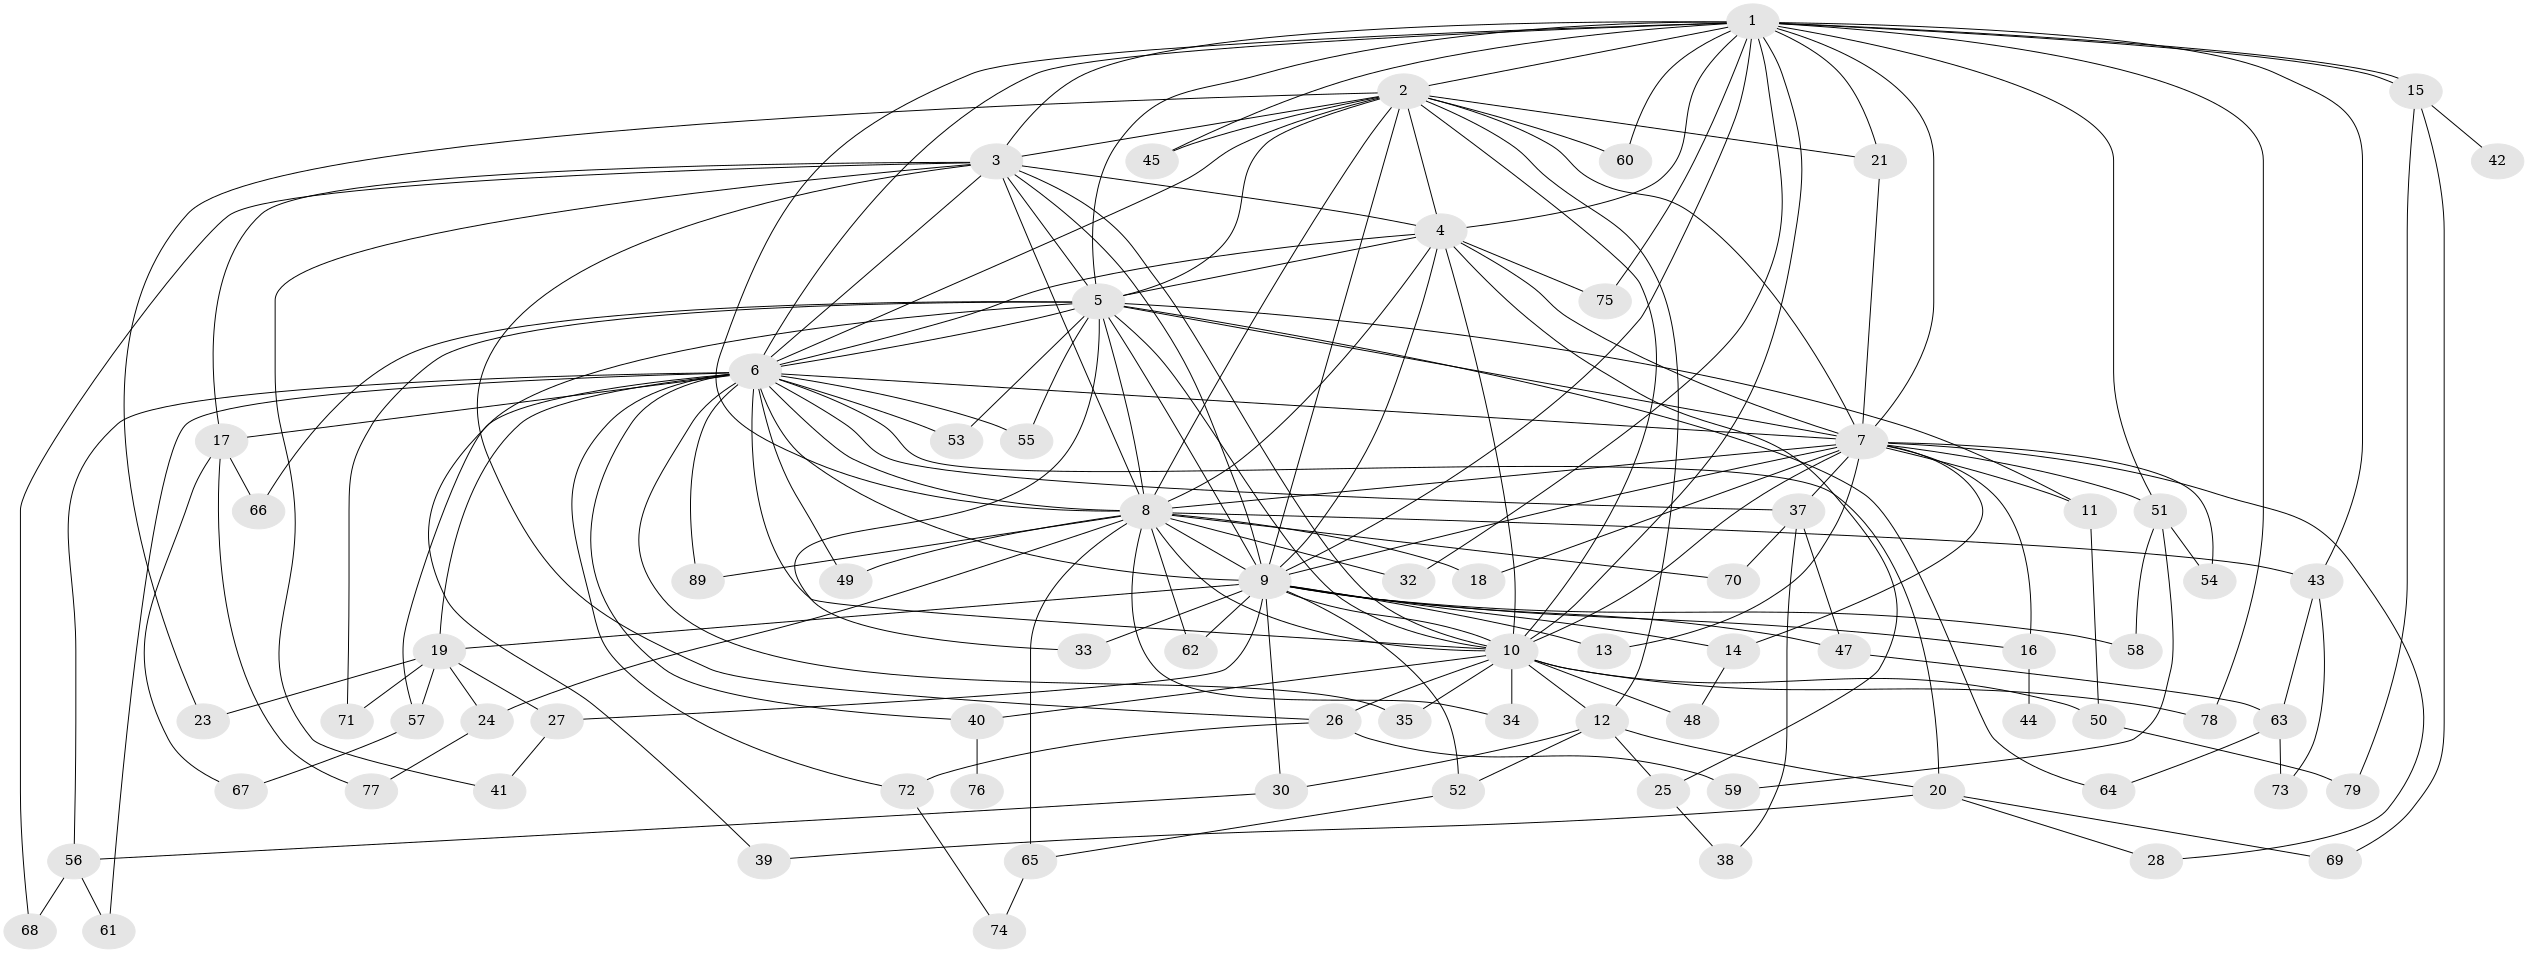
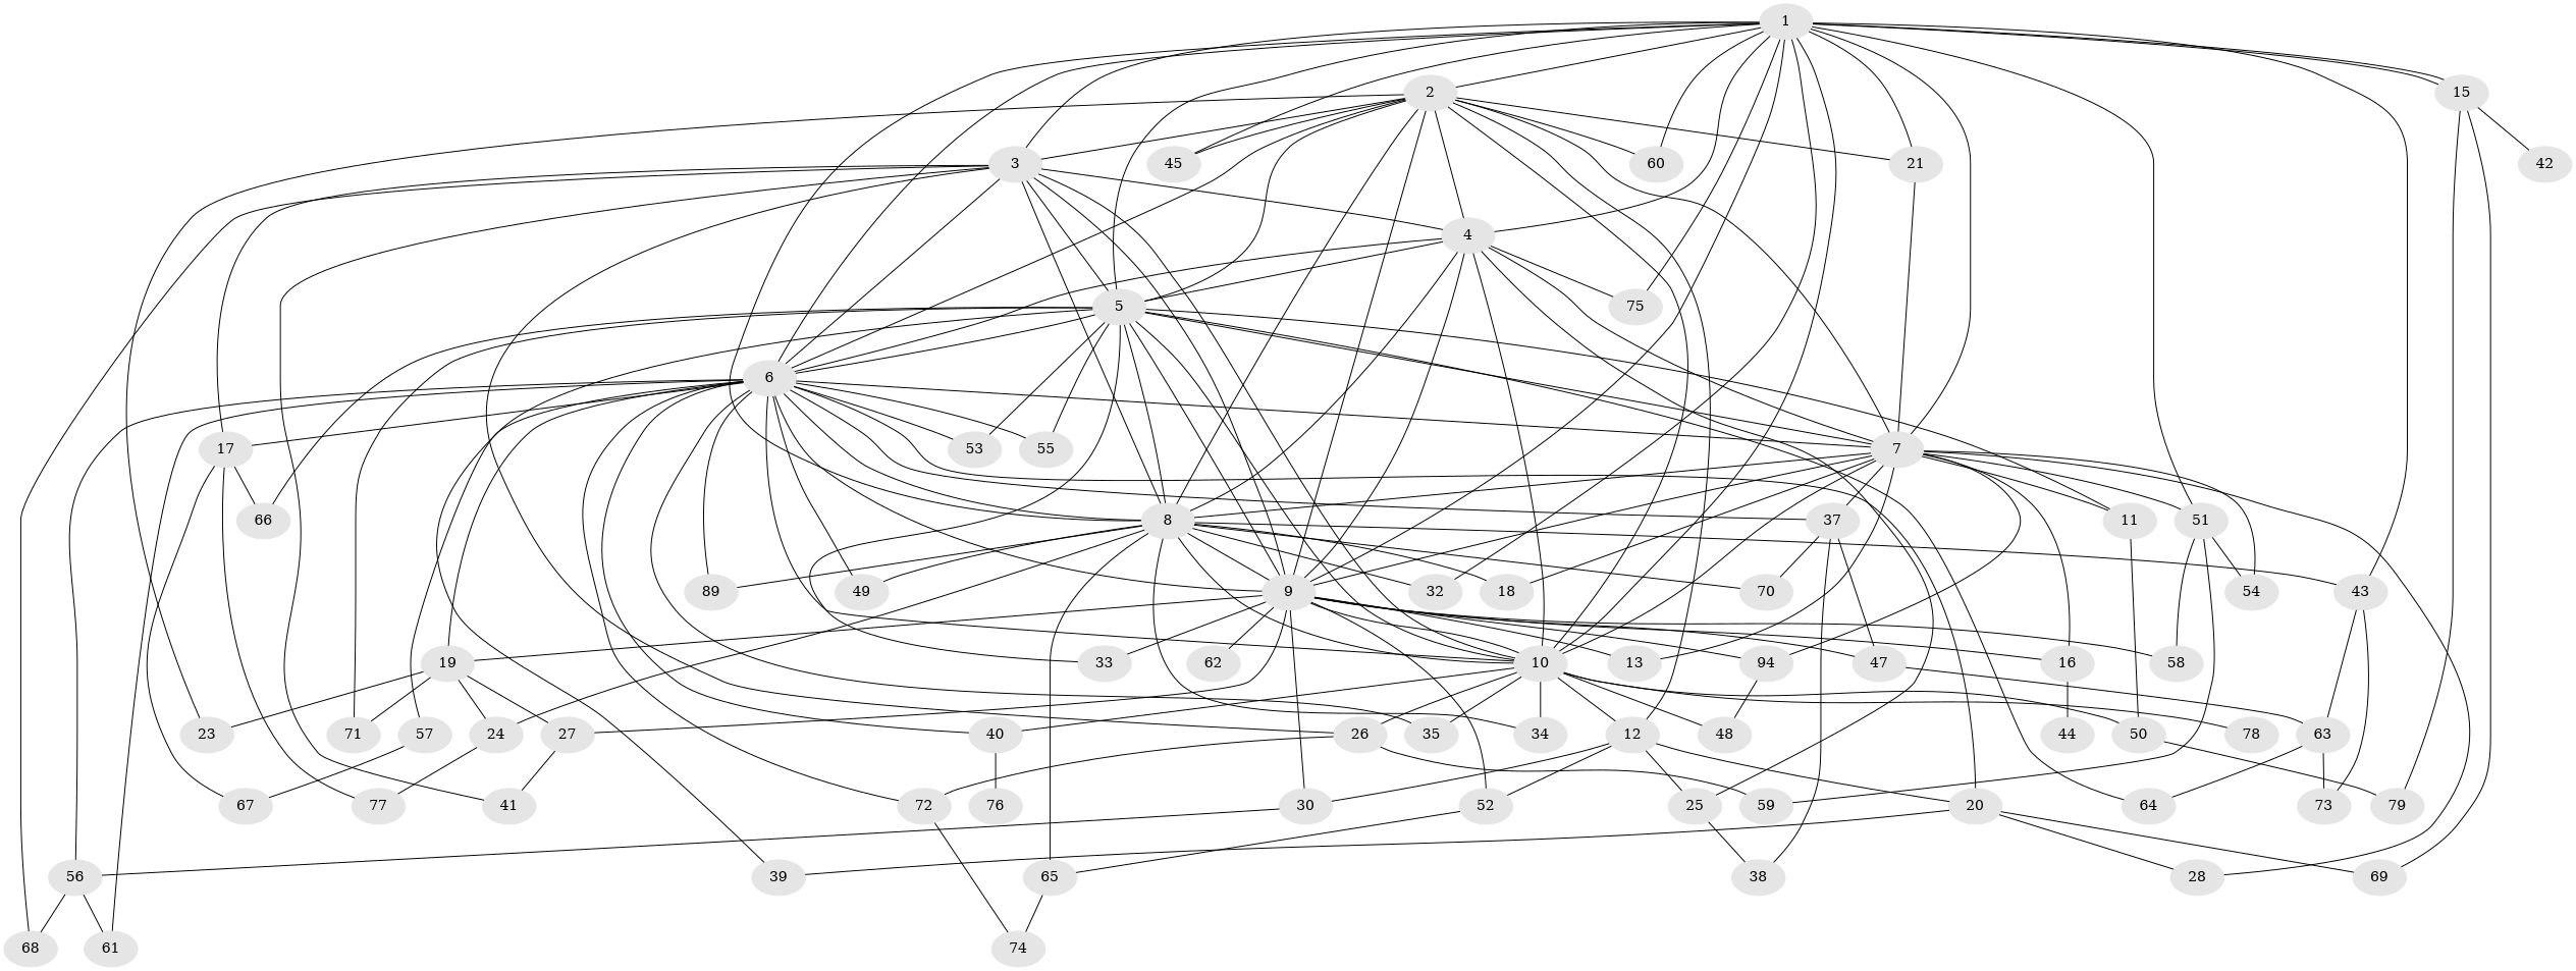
  graph {
    node [color=gray90 style=filled]
    1
    2
    3
    4
    5
    6
    7
    8
    9
    10
    15
    21
    32
    43
    45
    51
    60
    75
    78
    12
    23
    17
    26
    41
    68
    25
    11
    33
    39
    53
    55
    64
    66
    71
    19
    20
    n37 [label=89]
    35
    37
    40
    49
    56
    57
    61
    72
    13
-   14
+   14 [label=94]
    16
    18
    28
    54
    24
    34
    62
    65
    70
    27
    30
    47
    52
    58
    48
    50
    42
    69
    79
    63
    73
    59
    67
    77
    38
    76
    74
    44
    1 -- 2
    1 -- 3
    1 -- 4
    1 -- 5
    1 -- 6
    1 -- 7
    1 -- 8
    1 -- 9
    1 -- 10
    1 -- 15
    1 -- 15
    1 -- 21
    1 -- 32
    1 -- 43
    1 -- 45
    1 -- 51
    1 -- 60
    1 -- 75
-   1 -- 78
    2 -- 3
    2 -- 4
    2 -- 5
    2 -- 6
    2 -- 7
    2 -- 8
    2 -- 9
    2 -- 10
    2 -- 21
    2 -- 45
    2 -- 60
    2 -- 12
    2 -- 23
    3 -- 4
    3 -- 5
    3 -- 6
    3 -- 8
    3 -- 9
    3 -- 10
    3 -- 17
    3 -- 26
    3 -- 41
    3 -- 68
    4 -- 5
    4 -- 6
    4 -- 7
    4 -- 8
    4 -- 9
    4 -- 10
    4 -- 75
    4 -- 25
    5 -- 6
    5 -- 7
    5 -- 8
    5 -- 9
    5 -- 10
    5 -- 11
    5 -- 33
    5 -- 39
    5 -- 53
    5 -- 55
    5 -- 64
    5 -- 66
    5 -- 71
    6 -- 7
    6 -- 8
    6 -- 9
    6 -- 10
    6 -- 17
    6 -- 53
    6 -- 55
    6 -- 19
    6 -- 20
    6 -- n37
    6 -- 35
    6 -- 37
    6 -- 40
    6 -- 49
    6 -- 56
    6 -- 57
    6 -- 61
    6 -- 72
    7 -- 8
    7 -- 9
    7 -- 10
    7 -- 51
    7 -- 11
    7 -- 37
    7 -- 13
    7 -- 14
    7 -- 16
    7 -- 18
    7 -- 28
    7 -- 54
    8 -- 9
    8 -- 10
    8 -- 32
    8 -- 43
    8 -- n37
    8 -- 49
    8 -- 18
    8 -- 24
    8 -- 34
-   8 -- 62
    8 -- 65
    8 -- 70
    9 -- 10
    9 -- 33
    9 -- 19
    9 -- 13
    9 -- 14
    9 -- 16
    9 -- 62
    9 -- 27
    9 -- 30
    9 -- 47
    9 -- 52
    9 -- 58
    10 -- 78
    10 -- 12
    10 -- 26
    10 -- 35
    10 -- 40
    10 -- 34
    10 -- 48
    10 -- 50
    15 -- 42
    15 -- 69
    15 -- 79
    21 -- 7
    43 -- 63
    43 -- 73
    51 -- 54
    51 -- 58
    51 -- 59
    12 -- 25
    12 -- 20
    12 -- 30
    12 -- 52
    17 -- 66
    17 -- 67
    17 -- 77
    26 -- 72
    26 -- 59
    25 -- 38
    11 -- 50
    19 -- 23
    19 -- 71
-   19 -- 57
    19 -- 24
    19 -- 27
    20 -- 39
    20 -- 28
    20 -- 69
    37 -- 70
    37 -- 47
    37 -- 38
    40 -- 76
    56 -- 68
    56 -- 61
    57 -- 67
    72 -- 74
    14 -- 48
    16 -- 44
    24 -- 77
    65 -- 74
    27 -- 41
    30 -- 56
    47 -- 63
    52 -- 65
    50 -- 79
    63 -- 64
    63 -- 73
  }
